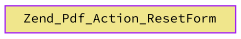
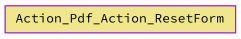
  digraph {
    rankdir=LR
    fontname="Source Code Pro"
-   n1 [color=purple fillcolor=khaki fontname="Source Code Pro" fontsize=10 height=0.2 label=Zend_Pdf_Action_ResetForm shape=record style=filled width=0.4]
+   n1 [color=purple fillcolor=khaki fontname="Source Code Pro" fontsize=10 height=0.2 label=Action_Pdf_Action_ResetForm shape=record style=filled width=0.4]
  }
